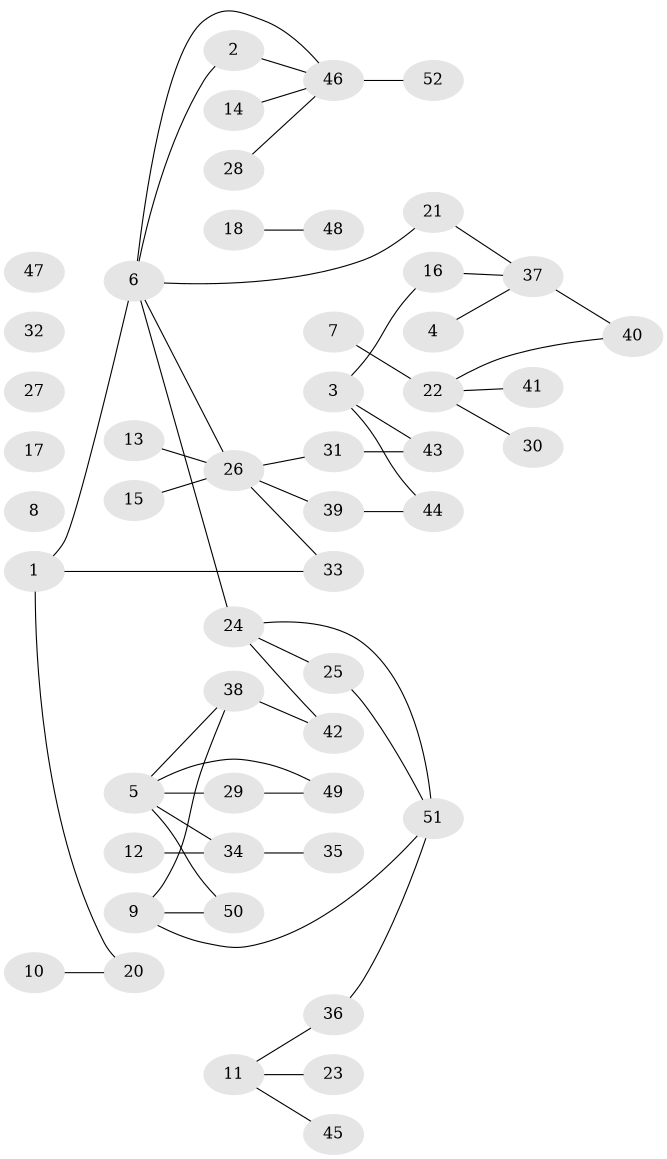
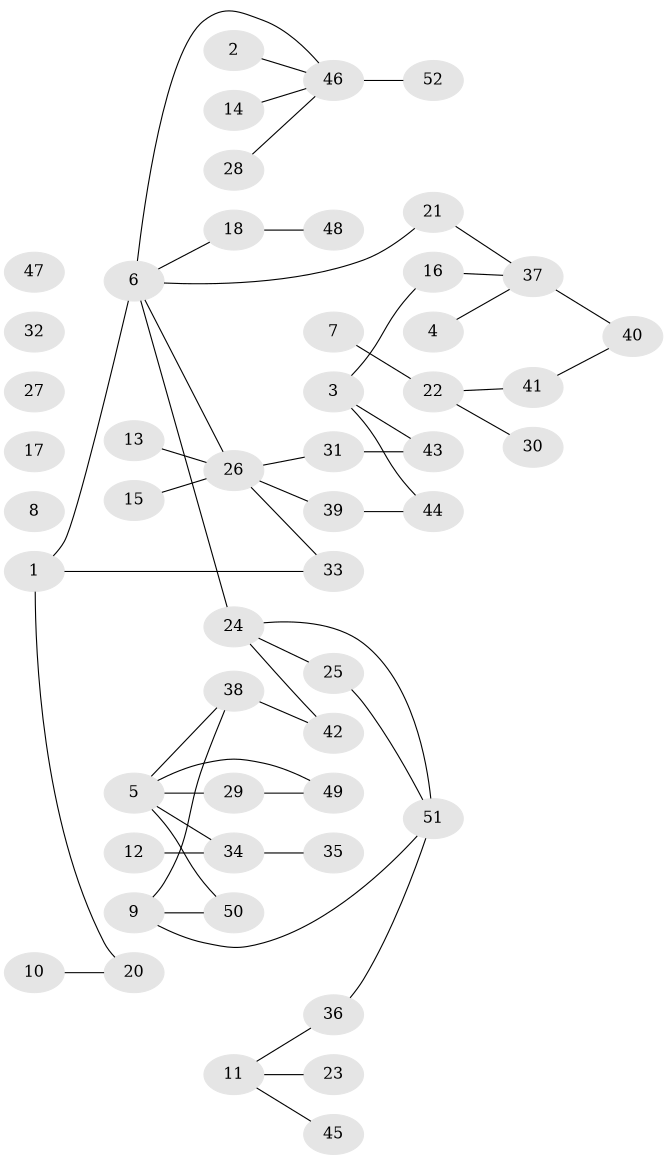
  graph {
    rankdir=LR
    node [color=gray90 style=filled]
    1
    6
    20
    33
    46
    18
    21
    24
    26
    2
    52
    3
    16
    43
    44
    37
    4
    40
    5
    29
    34
    38
    49
    50
    35
    42
    48
    51
    25
    31
    39
    7
    22
    30
    41
    8
    9
    10
    11
    23
    36
    45
    12
    13
    14
    15
    17
    27
    28
    32
    47
    1 -- 6
    1 -- 20
    1 -- 33
    6 -- 46
-   6 -- 2
+   6 -- 18
    6 -- 21
    6 -- 24
    6 -- 26
    46 -- 52
    18 -- 48
    21 -- 37
    24 -- 42
    24 -- 51
    24 -- 25
    26 -- 33
    26 -- 31
    26 -- 39
    2 -- 46
    3 -- 16
    3 -- 43
    3 -- 44
    16 -- 37
    37 -- 40
    4 -- 37
    5 -- 29
    5 -- 34
    5 -- 38
    5 -- 49
    5 -- 50
    29 -- 49
    34 -- 35
    38 -- 42
    25 -- 51
    31 -- 43
    39 -- 44
    7 -- 22
-   22 -- 40
+   41 -- 40
    22 -- 30
    22 -- 41
    9 -- 38
    9 -- 50
    9 -- 51
    10 -- 20
    11 -- 23
    11 -- 36
    11 -- 45
    36 -- 51
    12 -- 34
    13 -- 26
    14 -- 46
    15 -- 26
    28 -- 46
  }
